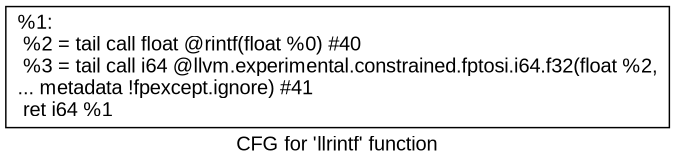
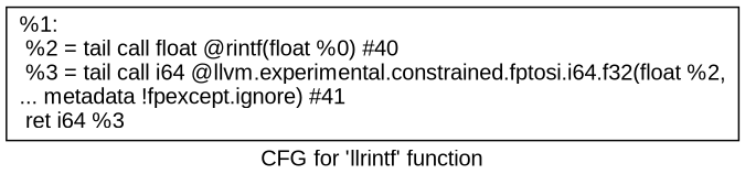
  digraph {
    label="CFG for 'llrintf' function"
    fontname="Liberation Sans"
-   n1 [label="{%1:\l  %2 = tail call float @rintf(float %0) #40\l  %3 = tail call i64 @llvm.experimental.constrained.fptosi.i64.f32(float %2,\l... metadata !fpexcept.ignore) #41\l  ret i64 %1\l}" shape=record fontname="Liberation Sans"]
+   n1 [label="{%1:\l  %2 = tail call float @rintf(float %0) #40\l  %3 = tail call i64 @llvm.experimental.constrained.fptosi.i64.f32(float %2,\l... metadata !fpexcept.ignore) #41\l  ret i64 %3\l}" shape=record fontname="Liberation Sans"]
  }
